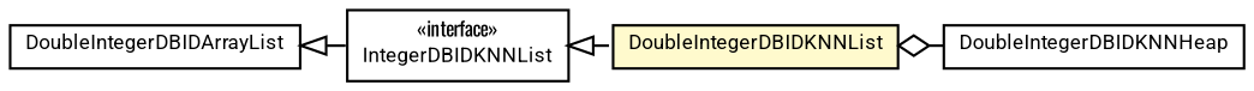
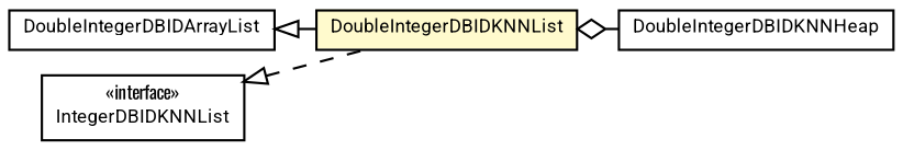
  digraph {
    fontname=Oswald
    nodesep=0.15
    rankdir=LR
    ranksep=0.25
    node [fontcolor=black fontname=Oswald fontsize=8 margin=0 shape=plaintext]
    edge [arrowtail=empty color=black dir=back fontname=Oswald fontsize=7 labelfontname=Roboto labelfontsize=7]
    n1 [height=0 label=<<table title="de.lmu.ifi.dbs.elki.database.ids.integer.DoubleIntegerDBIDArrayList" border="0" cellborder="1" cellspacing="0" cellpadding="2" href="DoubleIntegerDBIDArrayList.html" target="_parent"> 		<tr><td><table border="0" cellspacing="0" cellpadding="1"> 		<tr><td align="center" balign="center"> <font face="Roboto">DoubleIntegerDBIDArrayList</font> </td></tr> 		</table></td></tr> 		</table>> width=0]
    n2 [height=0 label=<<table title="de.lmu.ifi.dbs.elki.database.ids.integer.DoubleIntegerDBIDKNNList" border="0" cellborder="1" cellspacing="0" cellpadding="2" bgcolor="lemonChiffon" href="DoubleIntegerDBIDKNNList.html" target="_parent"> 		<tr><td><table border="0" cellspacing="0" cellpadding="1"> 		<tr><td align="center" balign="center"> <font face="Roboto">DoubleIntegerDBIDKNNList</font> </td></tr> 		</table></td></tr> 		</table>> width=0]
    n3 [height=0 label=<<table title="de.lmu.ifi.dbs.elki.database.ids.integer.DoubleIntegerDBIDKNNHeap" border="0" cellborder="1" cellspacing="0" cellpadding="2" href="DoubleIntegerDBIDKNNHeap.html" target="_parent"> 		<tr><td><table border="0" cellspacing="0" cellpadding="1"> 		<tr><td align="center" balign="center"> <font face="Roboto">DoubleIntegerDBIDKNNHeap</font> </td></tr> 		</table></td></tr> 		</table>> width=0]
    n4 [height=0 label=<<table title="de.lmu.ifi.dbs.elki.database.ids.integer.IntegerDBIDKNNList" border="0" cellborder="1" cellspacing="0" cellpadding="2" href="IntegerDBIDKNNList.html" target="_parent"> 		<tr><td><table border="0" cellspacing="0" cellpadding="1"> 		<tr><td align="center" balign="center"> &#171;interface&#187; </td></tr> 		<tr><td align="center" balign="center"> <font face="Roboto">IntegerDBIDKNNList</font> </td></tr> 		</table></td></tr> 		</table>> width=0]
-   n1 -> n4 [weight=10]
+   n1 -> n2 [weight=10]
    n2 -> n3 [arrowhead=none arrowtail=ediamond weight=4]
    n4 -> n2 [style=dashed weight=9]
  }
